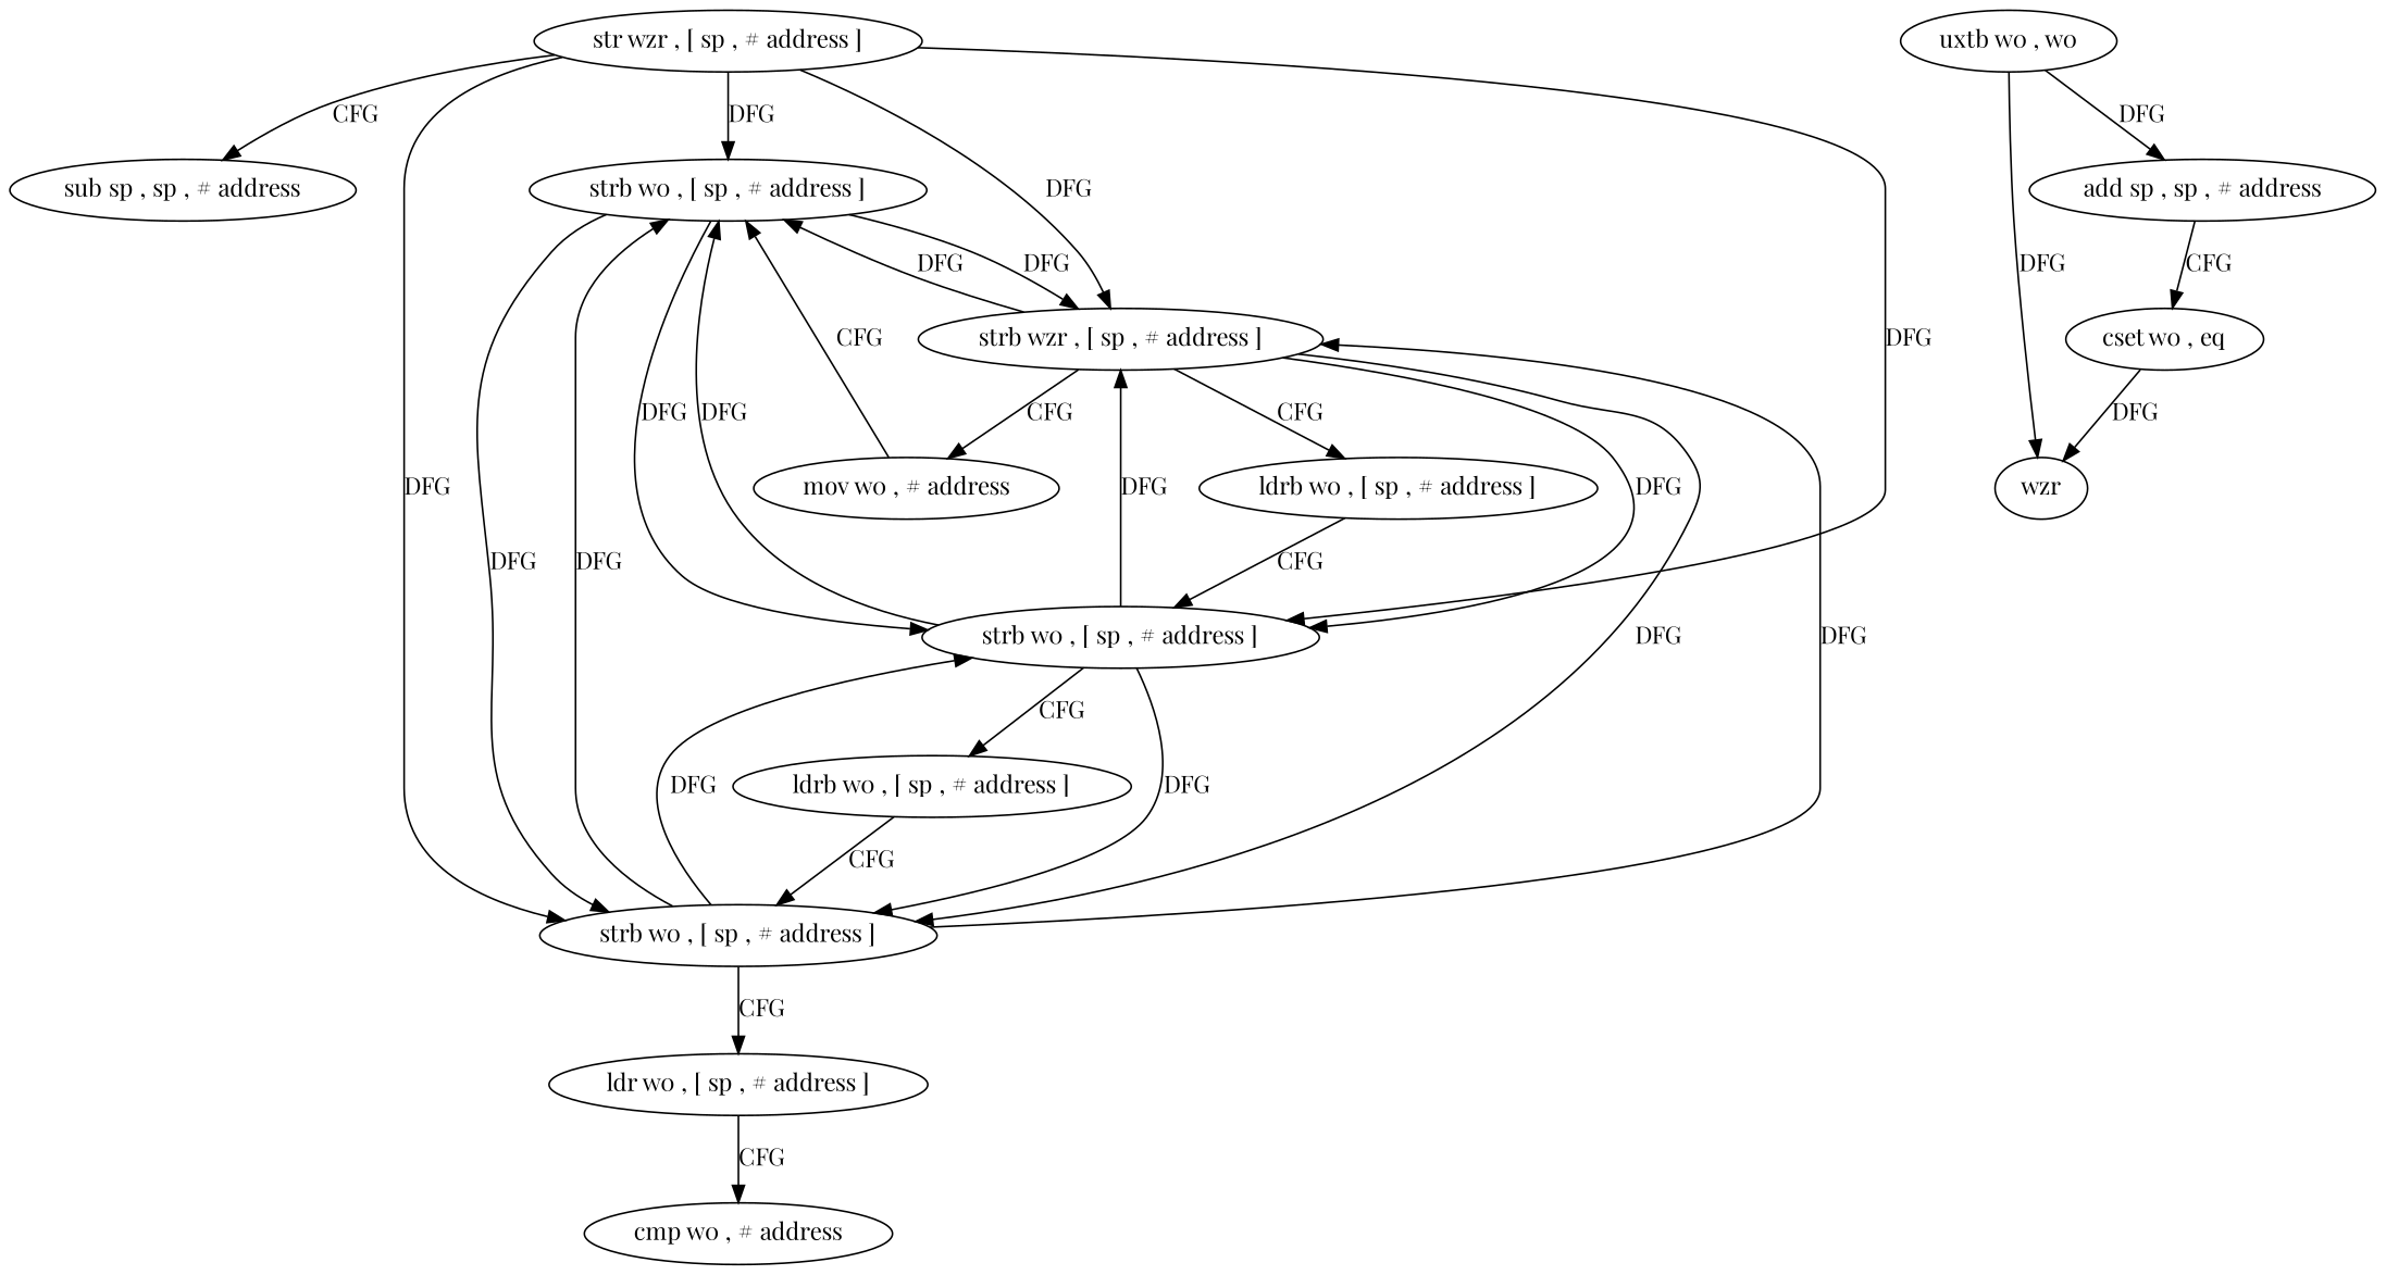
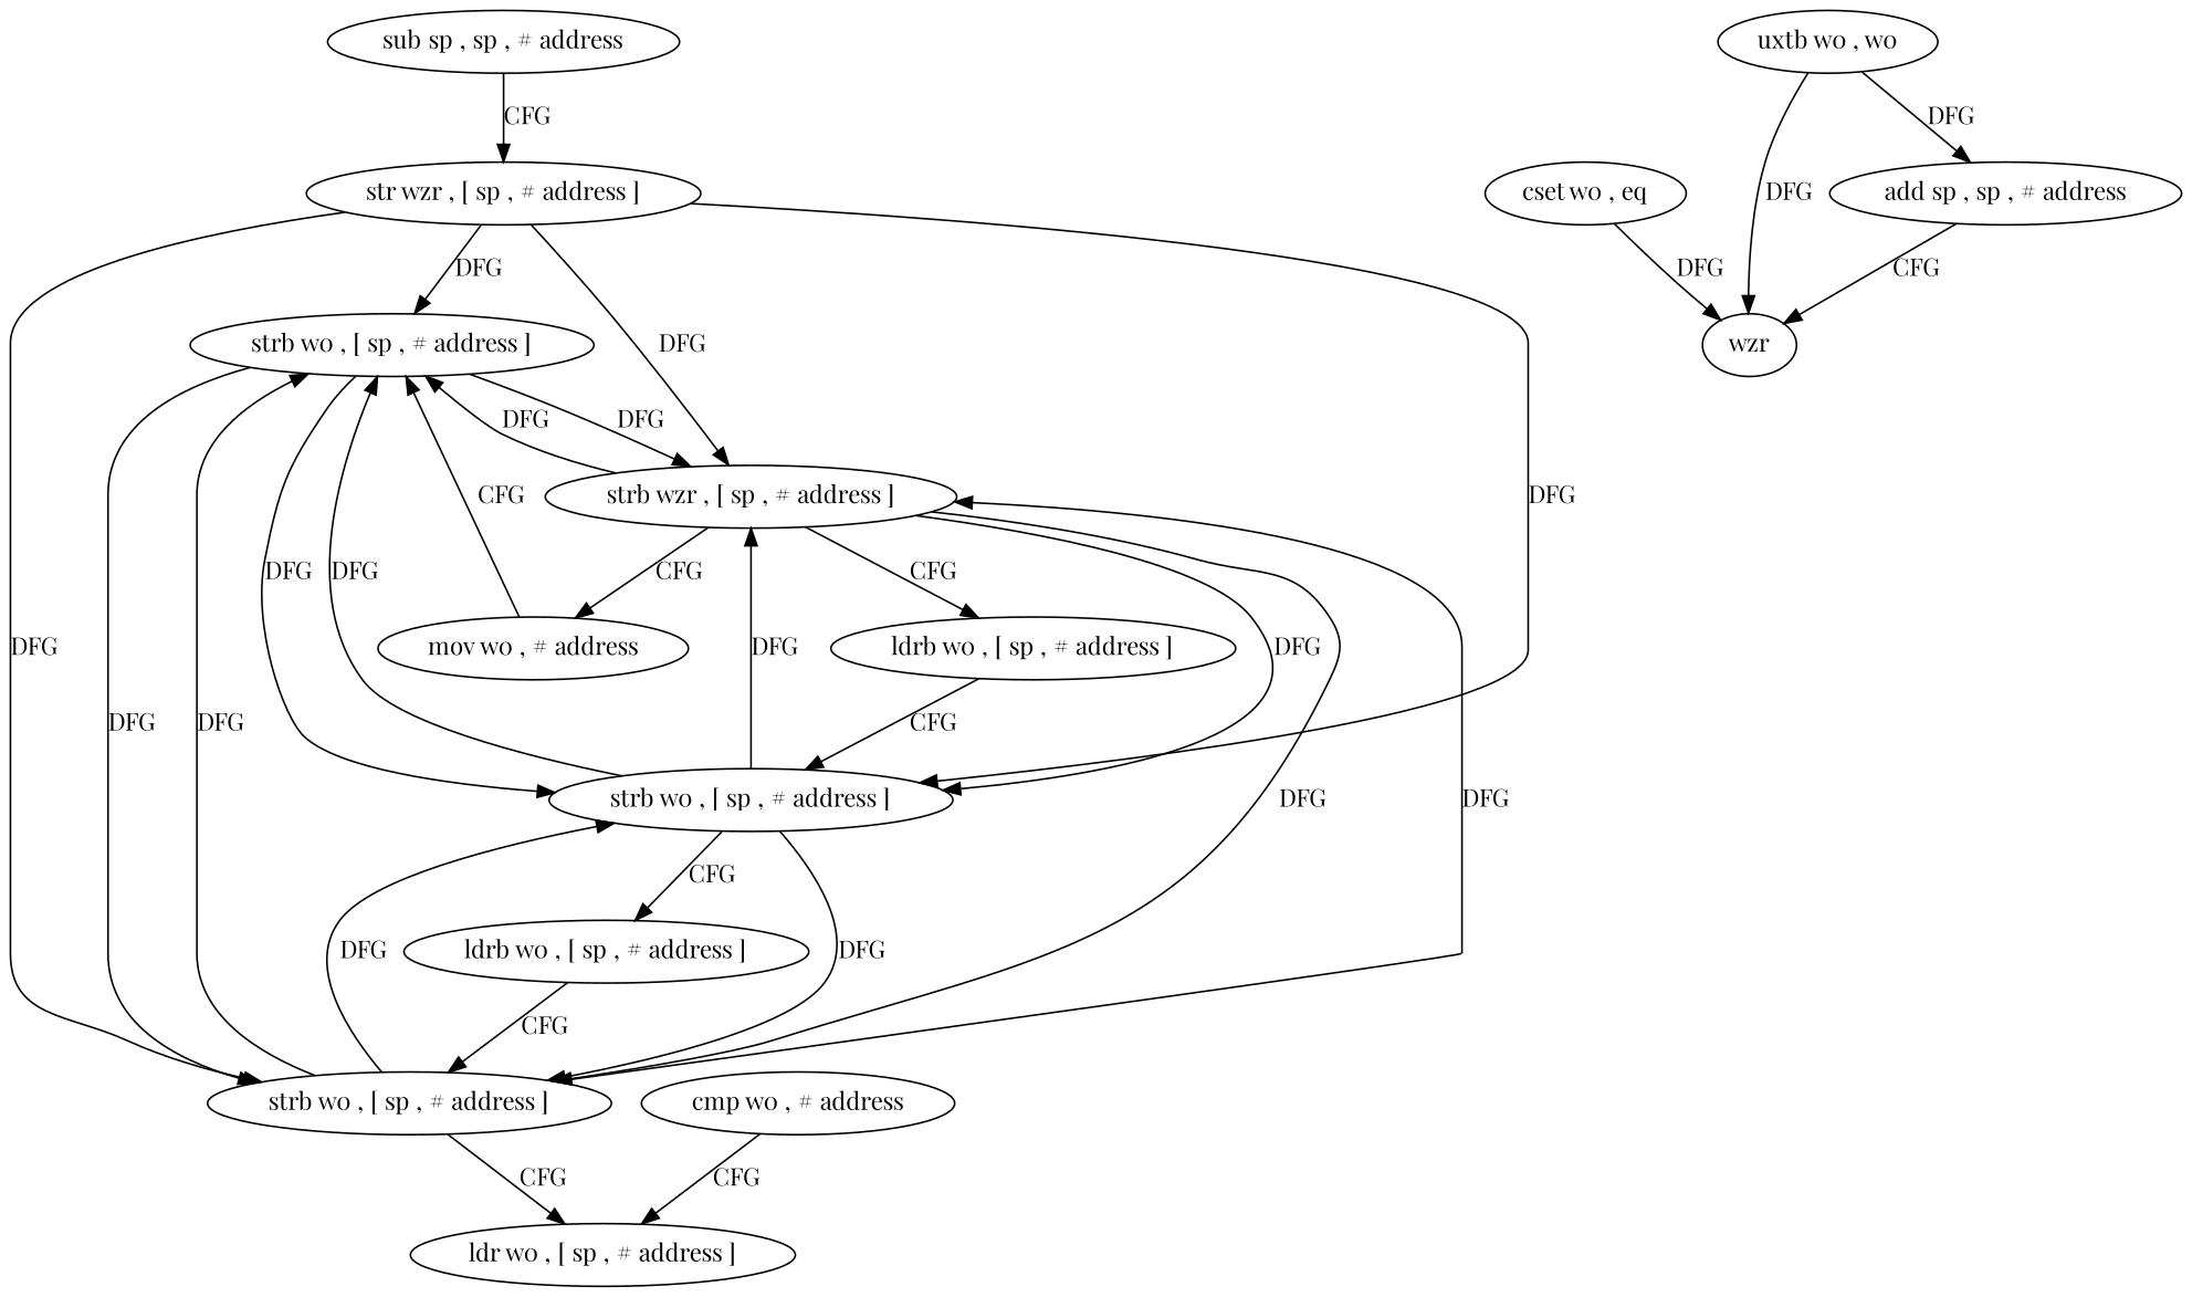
  digraph {
    fontname="Playfair Display"
    node [fontname="Playfair Display"]
    edge [fontname="Playfair Display"]
    n1 [label="sub sp , sp , # address"]
    n2 [label="str wzr , [ sp , # address ]"]
    n3 [label="strb w0 , [ sp , # address ]"]
    n4 [label="strb wzr , [ sp , # address ]"]
    n5 [label="strb w0 , [ sp , # address ]"]
    n6 [label="strb w0 , [ sp , # address ]"]
    n7 [label="mov w0 , # address"]
    n8 [label="ldrb w0 , [ sp , # address ]"]
    n9 [label="ldrb w0 , [ sp , # address ]"]
    n10 [label="ldr w0 , [ sp , # address ]"]
    n11 [label="cmp w0 , # address"]
    n12 [label="cset w0 , eq"]
    n13 [label=wzr]
    n14 [label="uxtb w0 , w0"]
    n15 [label="add sp , sp , # address"]
-   n2 -> n1 [label=CFG]
+   n1 -> n2 [label=CFG]
    n2 -> n3 [label=DFG]
    n2 -> n4 [label=DFG]
    n2 -> n5 [label=DFG]
    n2 -> n6 [label=DFG]
    n3 -> n4 [label=DFG]
    n3 -> n5 [label=DFG]
    n3 -> n6 [label=DFG]
    n4 -> n3 [label=DFG]
    n4 -> n5 [label=DFG]
    n4 -> n6 [label=DFG]
    n4 -> n7 [label=CFG]
    n4 -> n8 [label=CFG]
    n5 -> n3 [label=DFG]
    n5 -> n4 [label=DFG]
    n5 -> n6 [label=DFG]
    n5 -> n9 [label=CFG]
    n6 -> n3 [label=DFG]
    n6 -> n4 [label=DFG]
    n6 -> n5 [label=DFG]
    n6 -> n10 [label=CFG]
    n7 -> n3 [label=CFG]
    n8 -> n5 [label=CFG]
    n9 -> n6 [label=CFG]
-   n10 -> n11 [label=CFG]
+   n11 -> n10 [label=CFG]
    n12 -> n13 [label=DFG]
    n14 -> n13 [label=DFG]
    n14 -> n15 [label=DFG]
-   n15 -> n12 [label=CFG]
+   n15 -> n13 [label=CFG]
  }
